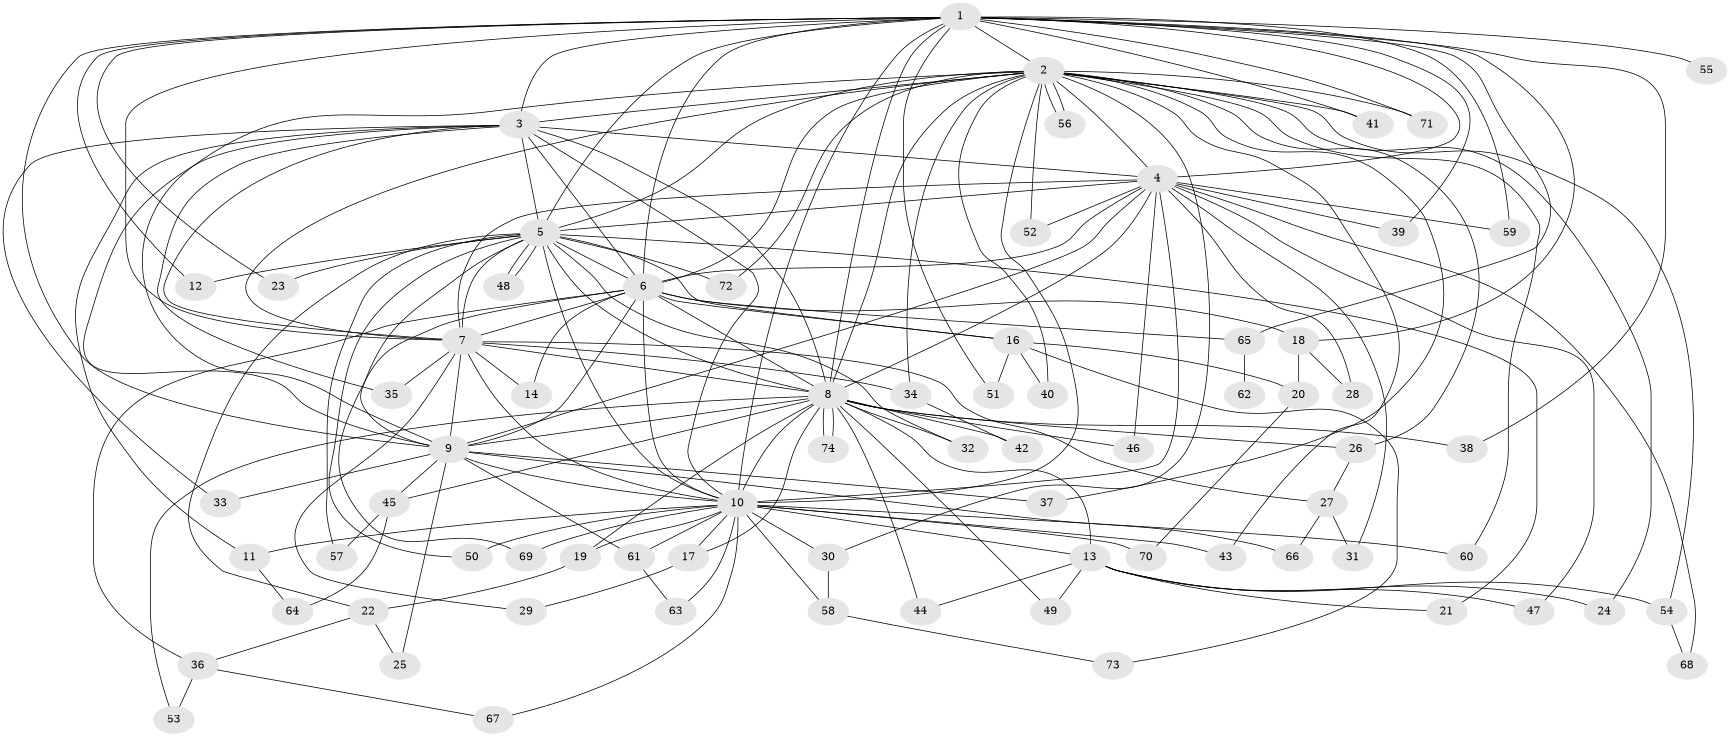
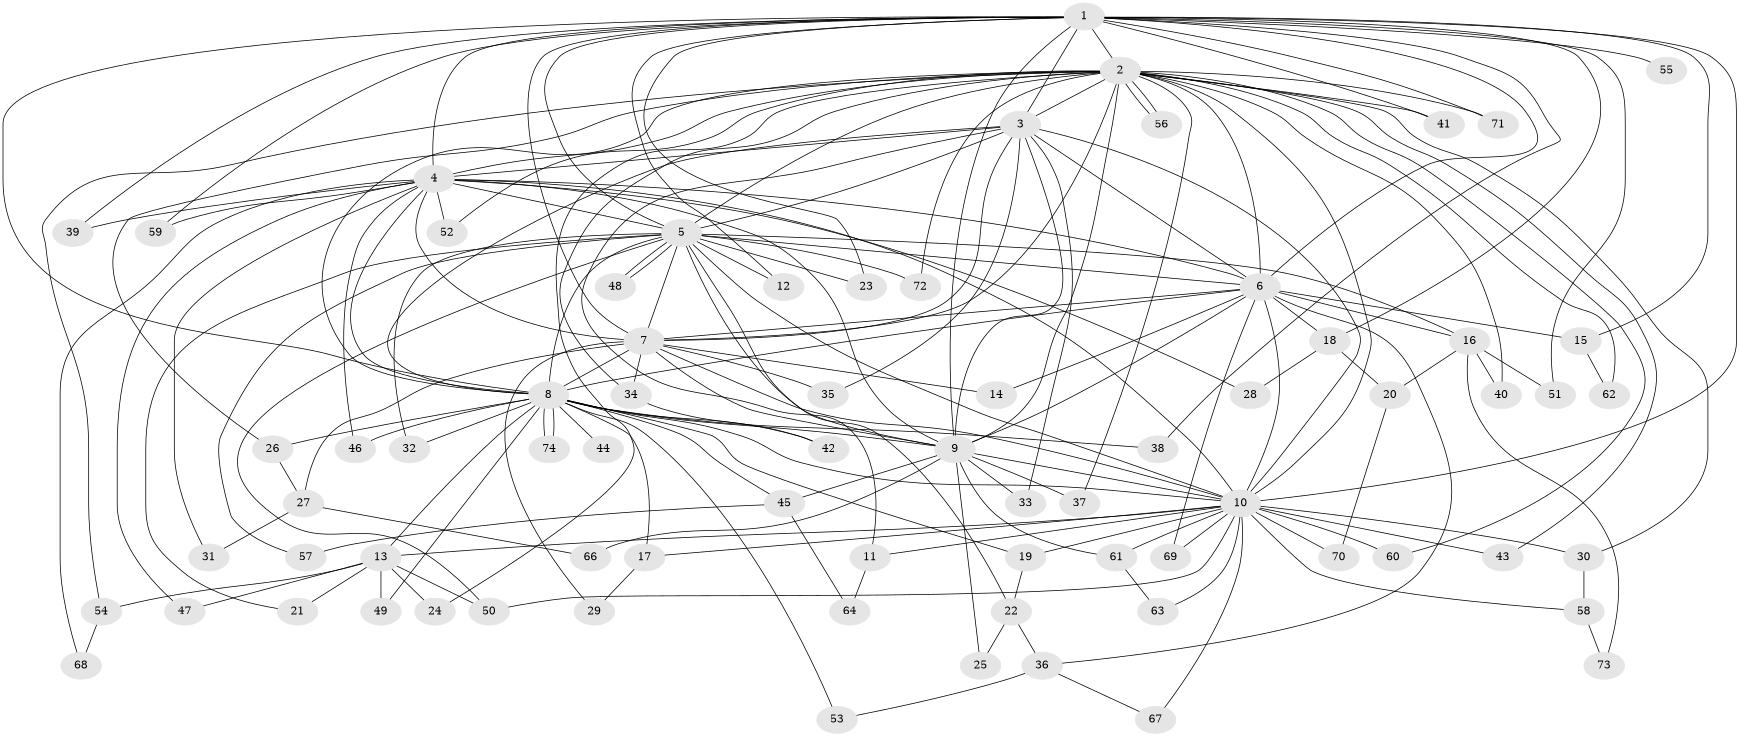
  graph {
    node [color=gray90 style=filled]
    1
    2
    3
    4
    5
    6
    7
    8
    9
    10
    12
-   15 [label=65]
+   15
    18
    23
    38
    39
    41
    51
    55
    59
    71
    24
    26
    30
    34
    37
    40
    43
    52
    54
    56
    60
    62
    72
    11
    33
    35
    28
    31
    46
    47
    68
    16
    21
    22
    32
    48
    50
    57
    14
    36
    69
    27
    29
    13
    17
    19
    42
    44
    45
    49
    53
    74
    25
    61
    66
    58
    63
    67
    70
    20
    64
    73
    1 -- 2
    1 -- 3
    1 -- 4
    1 -- 5
    1 -- 6
    1 -- 7
    1 -- 8
    1 -- 9
    1 -- 10
    1 -- 12
    1 -- 15
    1 -- 18
    1 -- 23
    1 -- 38
    1 -- 39
    1 -- 41
    1 -- 51
    1 -- 55
    1 -- 59
    1 -- 71
    2 -- 3
    2 -- 4
    2 -- 5
    2 -- 6
    2 -- 7
    2 -- 8
    2 -- 9
    2 -- 10
    2 -- 41
    2 -- 71
    2 -- 24
    2 -- 26
    2 -- 30
    2 -- 34
    2 -- 37
    2 -- 40
    2 -- 43
    2 -- 52
    2 -- 54
    2 -- 56
    2 -- 56
    2 -- 60
+   2 -- 62
    2 -- 72
    3 -- 4
    3 -- 5
    3 -- 6
    3 -- 7
    3 -- 8
    3 -- 9
    3 -- 10
    3 -- 11
    3 -- 33
    3 -- 35
    4 -- 5
    4 -- 6
    4 -- 7
    4 -- 8
    4 -- 9
    4 -- 10
    4 -- 39
    4 -- 59
    4 -- 52
    4 -- 28
    4 -- 31
    4 -- 46
    4 -- 47
    4 -- 68
    5 -- 6
    5 -- 7
    5 -- 8
    5 -- 9
    5 -- 10
    5 -- 12
    5 -- 23
    5 -- 72
    5 -- 16
    5 -- 21
    5 -- 22
    5 -- 32
    5 -- 48
    5 -- 48
    5 -- 50
    5 -- 57
    6 -- 7
    6 -- 8
    6 -- 9
    6 -- 10
    6 -- 15
    6 -- 18
    6 -- 16
    6 -- 14
    6 -- 36
    6 -- 69
    7 -- 8
    7 -- 9
    7 -- 10
    7 -- 34
    7 -- 35
    7 -- 14
    7 -- 27
    7 -- 29
    8 -- 9
    8 -- 10
    8 -- 38
    8 -- 26
    8 -- 46
    8 -- 32
    8 -- 13
    8 -- 17
    8 -- 19
    8 -- 42
    8 -- 44
    8 -- 45
    8 -- 49
    8 -- 53
    8 -- 74
    8 -- 74
    9 -- 10
    9 -- 37
    9 -- 33
    9 -- 45
    9 -- 25
    9 -- 61
    9 -- 66
    10 -- 30
    10 -- 43
    10 -- 60
    10 -- 11
    10 -- 50
    10 -- 69
    10 -- 13
    10 -- 17
    10 -- 19
    10 -- 61
    10 -- 58
    10 -- 63
    10 -- 67
    10 -- 70
    15 -- 62
    18 -- 28
    18 -- 20
    26 -- 27
    30 -- 58
    34 -- 42
    54 -- 68
    11 -- 64
    16 -- 51
    16 -- 40
    16 -- 20
    16 -- 73
    22 -- 36
    22 -- 25
    36 -- 53
    36 -- 67
    27 -- 31
    27 -- 66
    13 -- 24
    13 -- 54
    13 -- 47
    13 -- 21
-   13 -- 44
+   13 -- 50
    13 -- 49
    17 -- 29
    19 -- 22
    45 -- 57
    45 -- 64
    61 -- 63
    58 -- 73
    20 -- 70
  }
